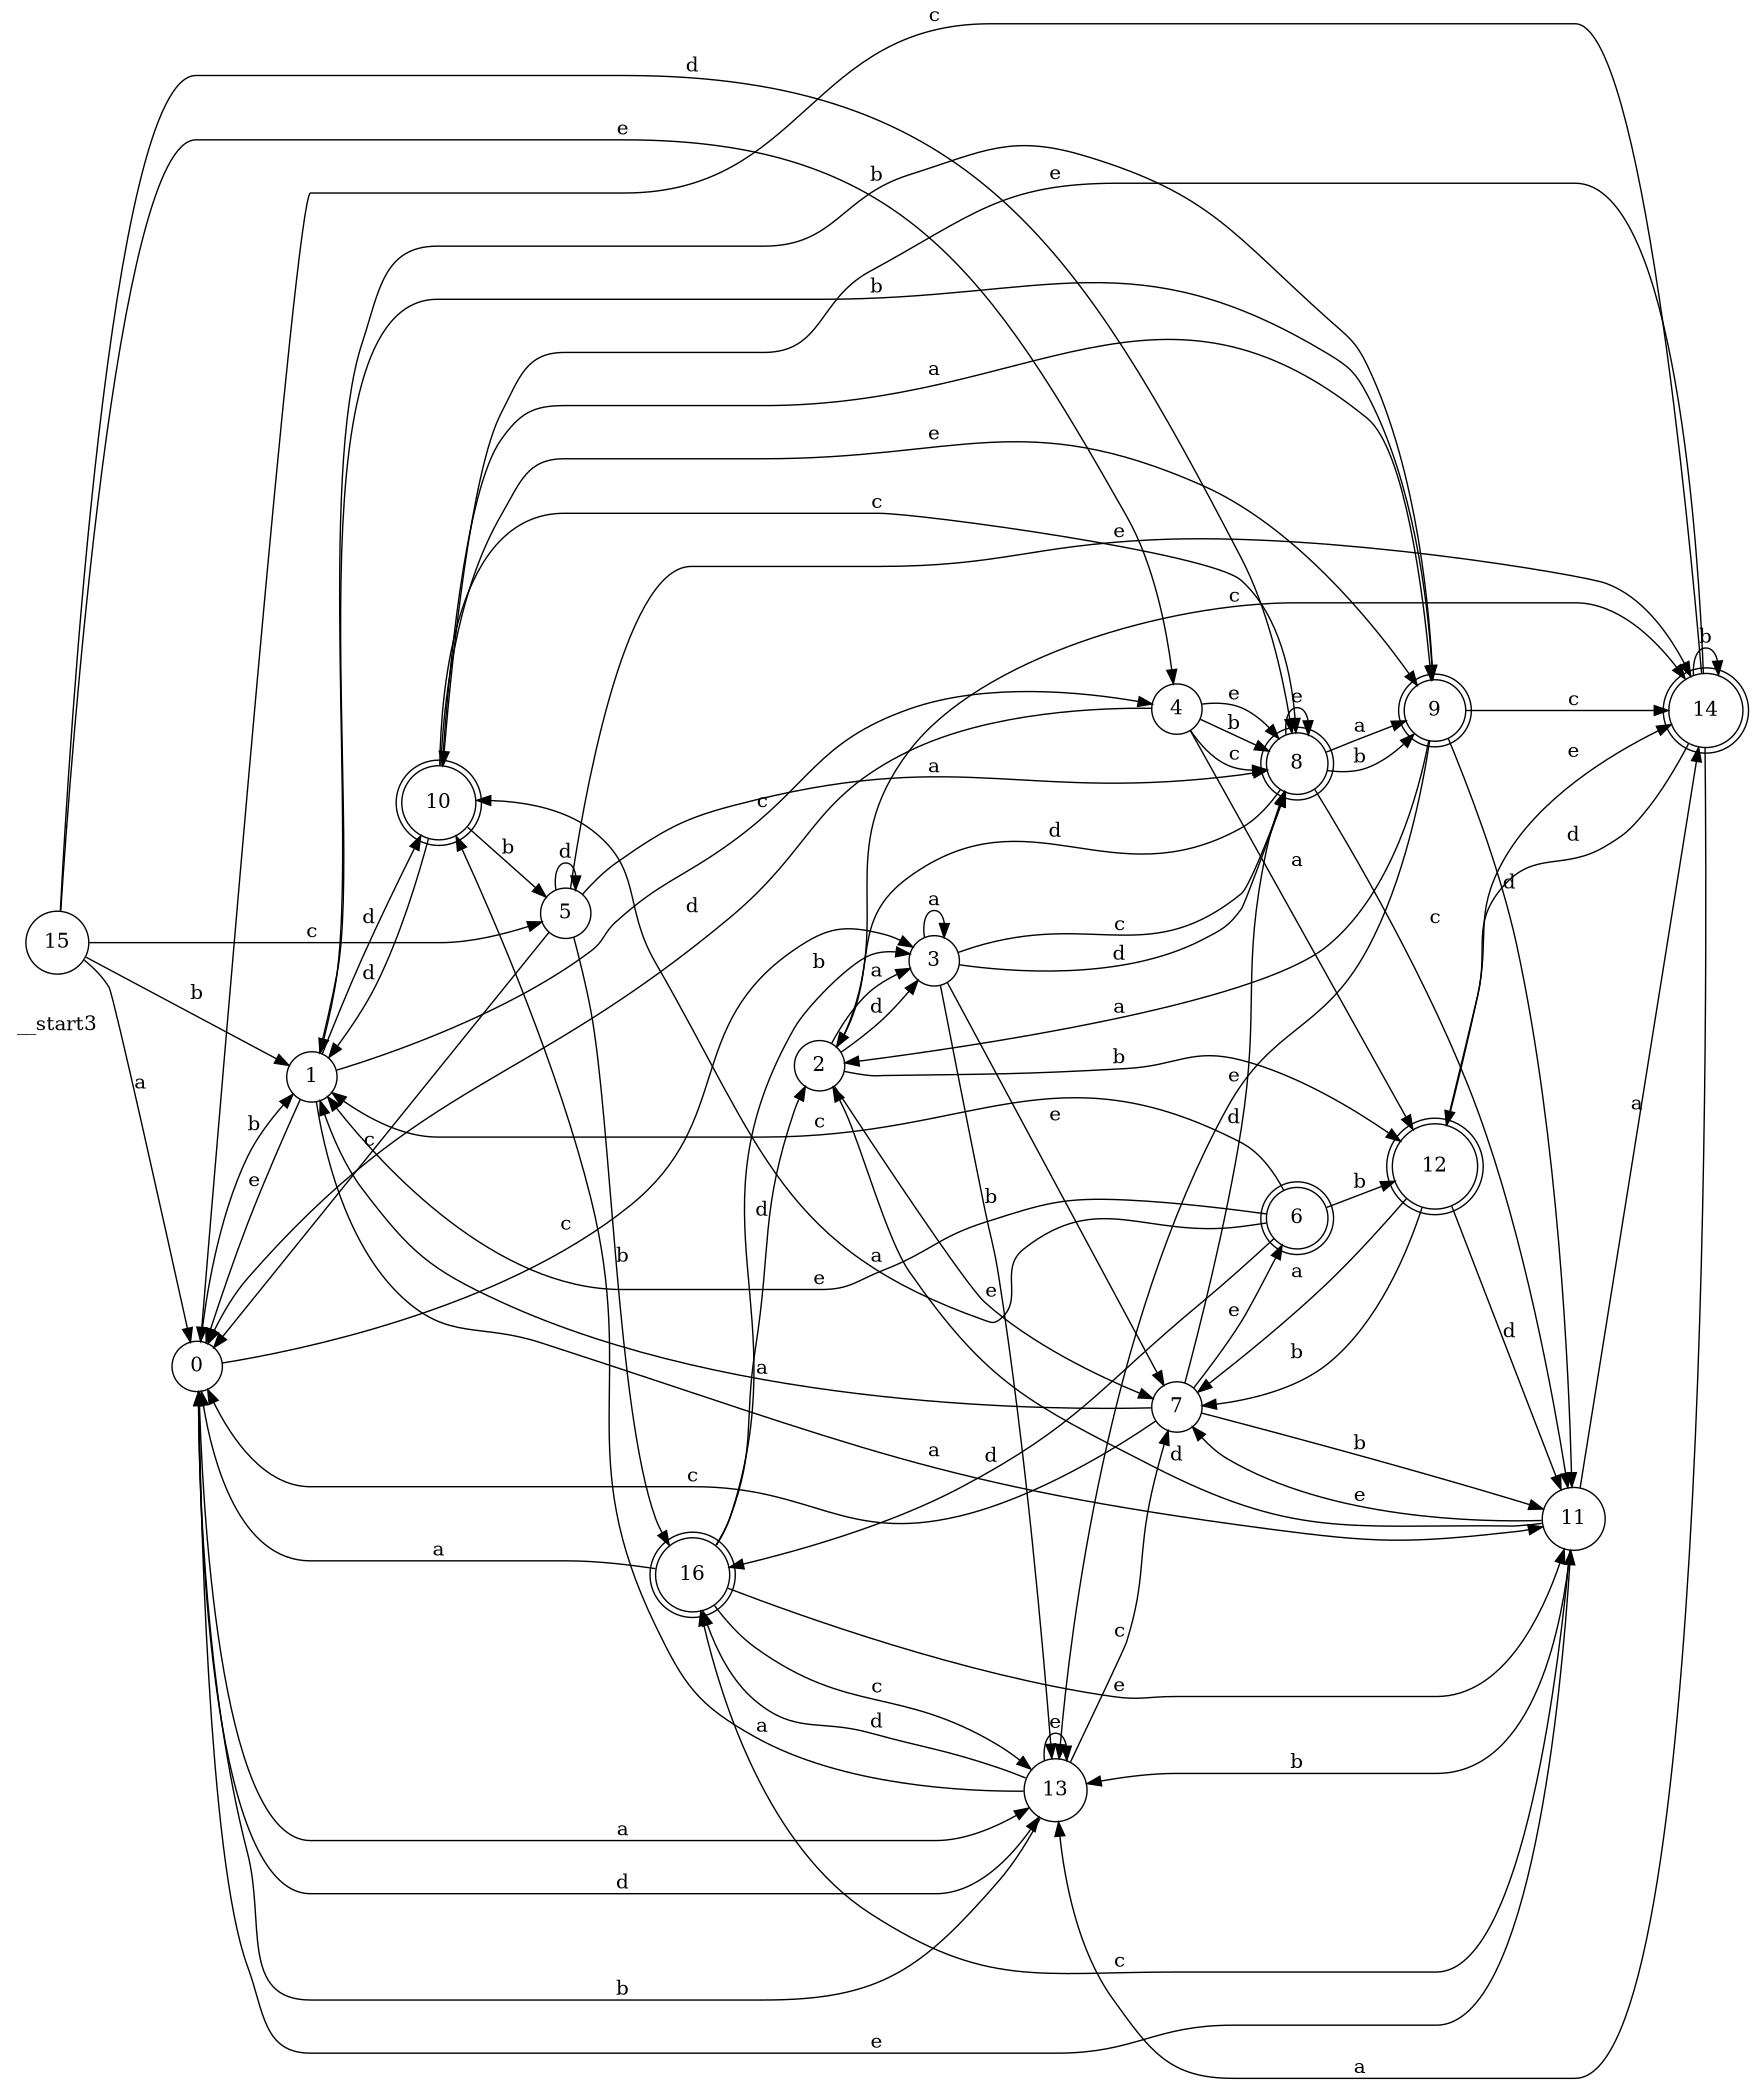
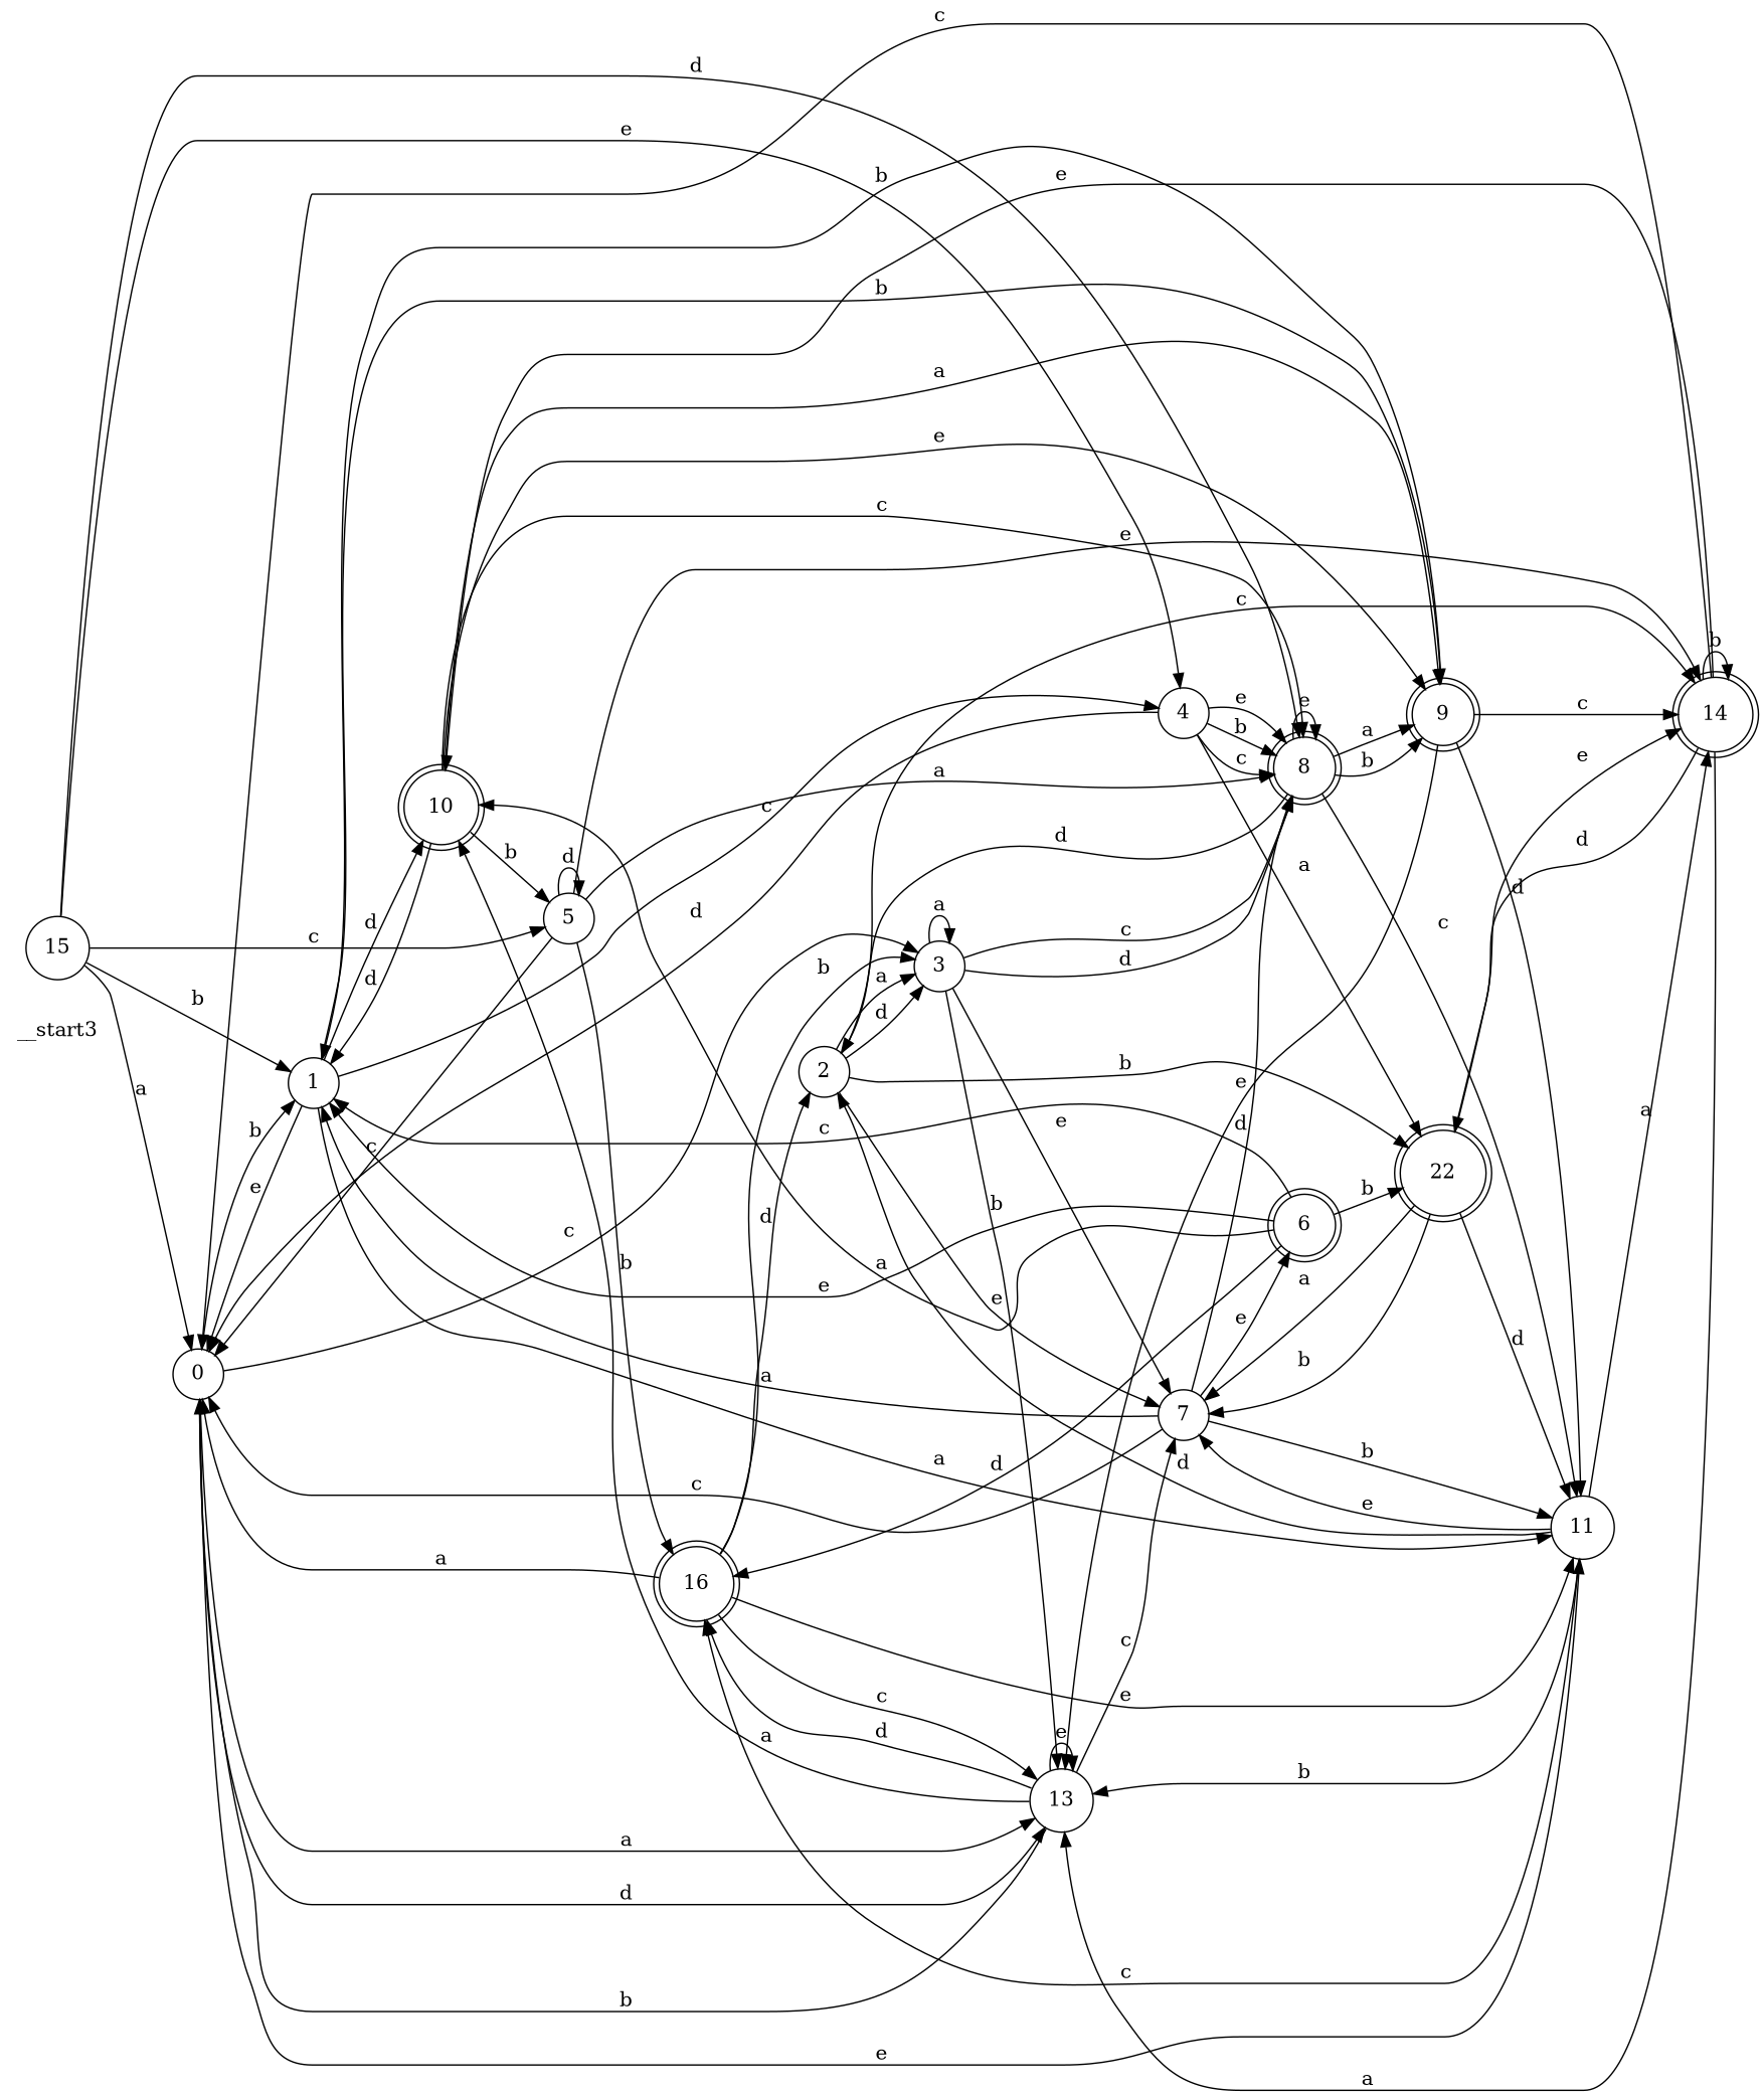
  digraph {
    rankdir=LR
    node [shape=circle color=black fillcolor=white style=filled]
    n1 [label=__start3 shape=none color="" fillcolor="" style=""]
    n2 [label=0]
    n3 [label=1]
    n4 [label=3]
    n5 [label=11]
    n6 [label=13]
    n7 [label=4]
    n8 [label=9 shape=doublecircle style="rounded,filled"]
    n9 [label=10 shape=doublecircle style="rounded,filled"]
    n10 [label=7]
    n11 [label=8 shape=doublecircle style="rounded,filled"]
    n12 [label=2]
    n13 [label=14 shape=doublecircle style="rounded,filled"]
    n14 [label=16 shape=doublecircle style="rounded,filled"]
-   n15 [label=12 shape=doublecircle style="rounded,filled"]
+   n15 [label=22 shape=doublecircle style="rounded,filled"]
    n16 [label=5]
    n17 [label=6 shape=doublecircle style="rounded,filled"]
    n18 [label=15]
    n2 -> n3 [label=b]
    n2 -> n4 [label=c]
    n2 -> n5 [label=e]
    n2 -> n6 [label=a]
    n2 -> n6 [label=d]
    n3 -> n2 [label=e]
    n3 -> n5 [label=a]
    n3 -> n7 [label=c]
    n3 -> n8 [label=b]
    n3 -> n9 [label=d]
    n4 -> n4 [label=a]
    n4 -> n6 [label=b]
    n4 -> n10 [label=e]
    n4 -> n11 [label=c]
    n4 -> n11 [label=d]
    n5 -> n6 [label=b]
    n5 -> n10 [label=e]
    n5 -> n12 [label=d]
    n5 -> n13 [label=a]
    n5 -> n14 [label=c]
    n6 -> n2 [label=b]
    n6 -> n6 [label=e]
    n6 -> n9 [label=a]
    n6 -> n10 [label=c]
    n6 -> n14 [label=d]
    n7 -> n2 [label=d]
    n7 -> n11 [label=b]
    n7 -> n11 [label=c]
    n7 -> n11 [label=e]
    n7 -> n15 [label=a]
    n8 -> n3 [label=b]
    n8 -> n5 [label=d]
    n8 -> n6 [label=e]
-   n8 -> n12 [label=a]
    n8 -> n13 [label=c]
    n9 -> n3 [label=d]
    n9 -> n8 [label=a]
    n9 -> n8 [label=e]
    n9 -> n11 [label=c]
    n9 -> n16 [label=b]
    n10 -> n2 [label=c]
    n10 -> n3 [label=a]
    n10 -> n5 [label=b]
    n10 -> n11 [label=d]
    n10 -> n17 [label=e]
    n11 -> n5 [label=c]
    n11 -> n8 [label=a]
    n11 -> n8 [label=b]
    n11 -> n11 [label=e]
    n11 -> n12 [label=d]
    n12 -> n4 [label=a]
    n12 -> n4 [label=d]
    n12 -> n10 [label=e]
    n12 -> n13 [label=c]
    n12 -> n15 [label=b]
    n13 -> n2 [label=c]
    n13 -> n6 [label=a]
    n13 -> n9 [label=e]
    n13 -> n13 [label=b]
    n13 -> n15 [label=d]
    n14 -> n2 [label=a]
    n14 -> n4 [label=b]
    n14 -> n5 [label=e]
    n14 -> n6 [label=c]
    n14 -> n12 [label=d]
    n15 -> n5 [label=d]
    n15 -> n10 [label=a]
    n15 -> n10 [label=b]
    n15 -> n13 [label=e]
    n16 -> n2 [label=c]
    n16 -> n11 [label=a]
    n16 -> n13 [label=e]
    n16 -> n14 [label=b]
    n16 -> n16 [label=d]
    n17 -> n3 [label=c]
    n17 -> n3 [label=e]
    n17 -> n9 [label=a]
    n17 -> n14 [label=d]
    n17 -> n15 [label=b]
    n18 -> n2 [label=a]
    n18 -> n3 [label=b]
    n18 -> n7 [label=e]
    n18 -> n11 [label=d]
    n18 -> n16 [label=c]
  }
